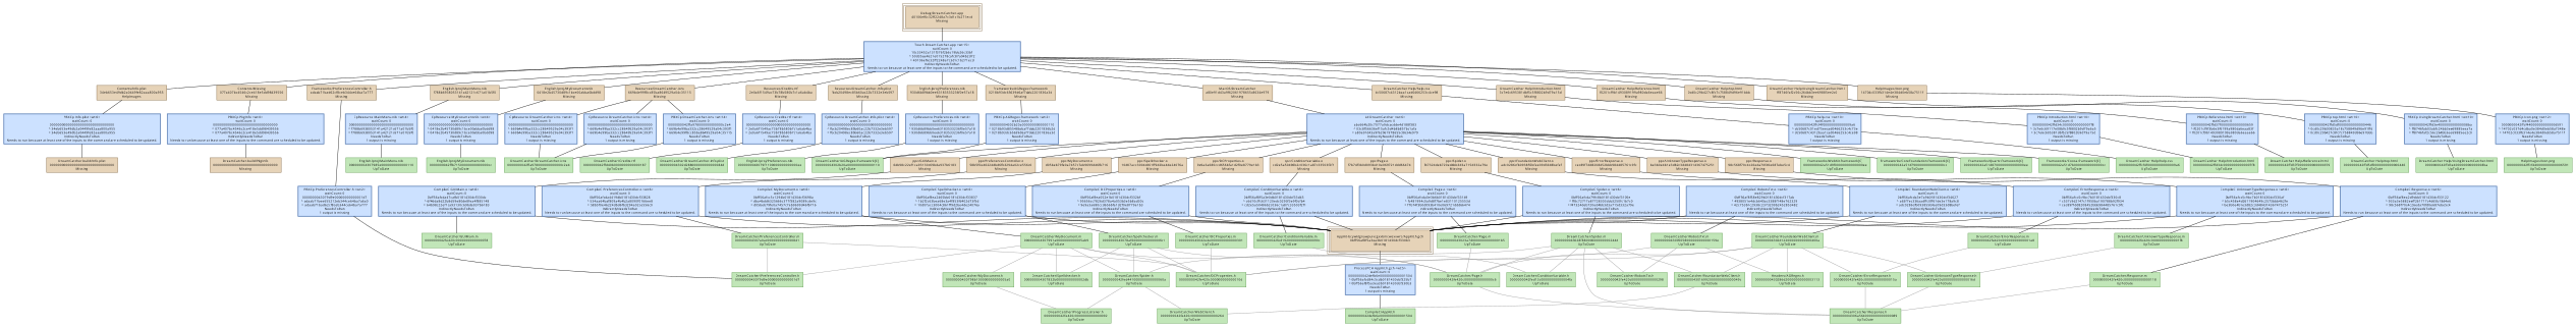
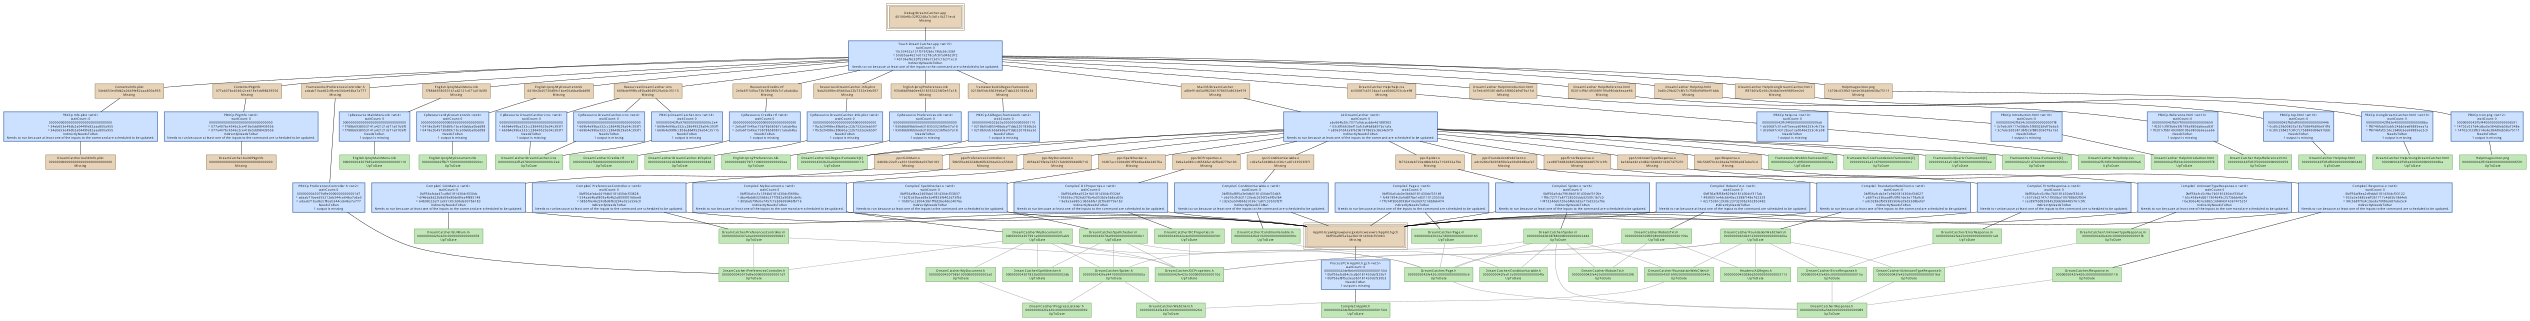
  digraph {
    concentrate=false
    fontname="Open Sans"
    node [color="0.3 0.5 0.6" fillcolor="0.3 0.2 0.9" fontname="Open Sans" fontsize=9 shape=box style=filled]
    edge [arrowhead=none arrowtail=normal color=black fontname="Open Sans" style=solid]
    n1 [color="0.1 0.5 0.5" fillcolor="0.1 0.2 0.9" label="Debug/DreamCatcher.app\n40106ef6c32ff2248a7c3d1c1b271ecd\nMissing" peripheries=3]
    n2 [color="0.6 0.5 0.7" fillcolor="0.6 0.2 1.0" label="Touch DreamCatcher.app <wt:15>\nwaitCount: 0\n10c33452a131f376f2b6c19bb26c33bf\n^ 50d35aa4621e015278cafc87a94b2d72\n= 40106ef6c32ff2248a7c3d1c1b271ecd\nIndirectlyNeedsToRun\nNeeds to run because at least one of the inputs to the command are scheduled to be updated." style="filled,bold"]
-   n3 [color="0.1 0.5 0.5" fillcolor="0.1 0.2 0.9" label="Contents/Info.plist\n34eb653e49db2a0449fe82aaa800a955\nHelpImages"]
-   n4 [color="0.1 0.5 0.5" fillcolor="0.1 0.2 0.9" label="Contents/Missing\n077a407bc4546c2ce418e5dd98439556\nMissing"]
+   n3 [color="0.1 0.5 0.5" fillcolor="0.1 0.2 0.9" label="Contents/Info.plist\n34eb653e49db2a0449fe82aaa800a955\nMissing"]
+   n4 [color="0.1 0.5 0.5" fillcolor="0.1 0.2 0.9" label="Contents/PkgInfo\n077a407bc4546c2ce418e5dd98439556\nMissing"]
    n5 [color="0.1 0.5 0.5" fillcolor="0.1 0.2 0.9" label="Frameworks/AGRegex.framework\n0218b93dc65639d6af7dab2201836a3d\nMissing"]
    n6 [color="0.1 0.5 0.5" fillcolor="0.1 0.2 0.9" label="Frameworks/PreferencesController.h\nadaab71bad62cf8ceb344ce64ba7a777\nMissing"]
    n7 [color="0.1 0.5 0.5" fillcolor="0.1 0.2 0.9" label="English.lproj/MainMenu.nib\nf788b6938053141a42121c671a01b5f0\nMissing"]
    n8 [color="0.1 0.5 0.5" fillcolor="0.1 0.2 0.9" label="English.lproj/MyDocument.nib\n0418e2b45730d89c1bce00abba0bdd98\nMissing"]
    n9 [color="0.1 0.5 0.5" fillcolor="0.1 0.2 0.9" label="Resources/DreamCatcher.icns\n669b4e99f8cc85ba8649529a04c35115\nMissing"]
    n10 [color="0.1 0.5 0.5" fillcolor="0.1 0.2 0.9" label="Resources/Credits.rtf\n2e0a6f1549ac73b78b580b7c1a6ab4ba\nMissing"]
    n11 [color="0.1 0.5 0.5" fillcolor="0.1 0.2 0.9" label="Resources/DreamCatcher-Info.plist\nfbcb20498ec85b60ac22b7332e3eb597\nMissing"]
    n12 [color="0.1 0.5 0.5" fillcolor="0.1 0.2 0.9" label="English.lproj/Preferences.nib\n930d6b89bb0ee63183533236f0e57a18\nMissing"]
    n13 [color="0.1 0.5 0.5" fillcolor="0.1 0.2 0.9" label="MacOS/DreamCatcher\na80e91d43a9f62061978655c8634e979\nMissing"]
    n14 [color="0.1 0.5 0.5" fillcolor="0.1 0.2 0.9" label="DreamCatcher Help/help.css\ndc50687c4312baa1cad0466253c4ce98\nMissing"]
    n15 [color="0.1 0.5 0.5" fillcolor="0.1 0.2 0.9" label="DreamCatcher Help/Introduction.html\n3c7e6c695381dbf5c5f8802b9d79a15d\nMissing"]
    n16 [color="0.1 0.5 0.5" fillcolor="0.1 0.2 0.9" label="DreamCatcher Help/Reference.html\nf0201cf9b1493089199a980da6eaae66\nMissing"]
    n17 [color="0.1 0.5 0.5" fillcolor="0.1 0.2 0.9" label="DreamCatcher Help/top.html\n0cd0c29b427c8fc7c758849d96e91bbb\nMissing"]
    n18 [color="0.1 0.5 0.5" fillcolor="0.1 0.2 0.9" label="DreamCatcher Help/UsingDreamCatcher.html\nff8746faf2c56c264bb3ee69885ee2c0\nMissing"]
    n19 [color="0.1 0.5 0.5" fillcolor="0.1 0.2 0.9" label="HelpImages/Icon.png\n14704c033fb314e4e384d0eb58a7511f\nMissing"]
    n20 [color="0.6 0.5 0.7" fillcolor="0.6 0.2 1.0" label="PBXCp Info.plist <wt:0>\nwaitCount: 0\n00000000000000000000000000000000\n^ 34eb653e49db2a0449fe82aaa800a955\n= 34eb653e49db2a0449fe82aaa800a955\nIndirectlyNeedsToRun\nNeeds to run because at least one of the inputs to the command are scheduled to be updated." style="filled,bold"]
    n21 [color="0.1 0.5 0.5" fillcolor="0.1 0.2 0.9" label="DreamCatcher.build/Info.plist\n00000000000000000000000000000000\nMissing"]
    n22 [color="0.6 0.5 0.7" fillcolor="0.6 0.2 1.0" label="PBXCp PkgInfo <wt:0>\nwaitCount: 0\n00000000000000000000000000000000\n^ 077a407bc4546c2ce418e5dd98439556\n= 077a407bc4546c2ce418e5dd98439556\nIndirectlyNeedsToRun\nNeeds to run because at least one of the inputs to the command are scheduled to be updated." style="filled,bold"]
    n23 [color="0.1 0.5 0.5" fillcolor="0.1 0.2 0.9" label="DreamCatcher.build/PkgInfo\n00000000000000000000000000000000\nMissing"]
    n24 [color="0.6 0.5 0.7" fillcolor="0.6 0.2 1.0" label="PBXCp AGRegex.framework <wt:2>\nwaitCount: 0\n000000004302b20a0000000000000110\n^ 0218b93d85548bdcaf7dab2201836b2d\n= 0218b93dc65639d6af7dab2201836a3d\nNeedsToRun\n1 output is missing" style="filled,bold"]
    n25 [label="DreamCatcher/AGRegex.framework[C]\n000000004302b20a0000000000000110\nUpToDate"]
    n26 [color="0.6 0.5 0.7" fillcolor="0.6 0.2 1.0" label="PBXCp PreferencesController.h <wt:2>\nwaitCount: 0\n0000000043079d9e00000000000001d7\n^ adaab71bee655212eb344ce64ba7a6a0\n= adaab71bad62cf8ceb344ce64ba7a777\nNeedsToRun\n1 output is missing" style="filled,bold"]
    n27 [label="DreamCatcher/PreferencesController.h\n0000000043079d9e00000000000001d7\nUpToDate"]
    n28 [color="0.6 0.5 0.7" fillcolor="0.6 0.2 1.0" label="CpResource MainMenu.nib <wt:4>\nwaitCount: 0\n00000000000000000000000000000000\n^ f788b6938053141a42121c671a01b5f0\n= f788b6938053141a42121c671a01b5f0\nNeedsToRun\n1 output is missing" style="filled,bold"]
    n29 [label="English.lproj/MainMenu.nib\n000000004307985e0000000000000110\nUpToDate"]
    n30 [color="0.6 0.5 0.7" fillcolor="0.6 0.2 1.0" label="CpResource MyDocument.nib <wt:4>\nwaitCount: 0\n00000000000000000000000000000000\n^ 0418e2b45730d89c1bce00abba0bdd98\n= 0418e2b45730d89c1bce00abba0bdd98\nNeedsToRun\n1 output is missing" style="filled,bold"]
    n31 [label="English.lproj/MyDocument.nib\n0000000042ffb71500000000000000cc\nUpToDate"]
    n32 [color="0.6 0.5 0.7" fillcolor="0.6 0.2 1.0" label="CpResource DreamCatcher.icns <wt:4>\nwaitCount: 0\n00000000000000000000000000000000\n^ 669b4e99ba332cc28649529a04c393f1\n= 669b4e99ba332cc28649529a04c393f1\nNeedsToRun\n1 output is missing" style="filled,bold"]
    n33 [color="0.6 0.5 0.7" fillcolor="0.6 0.2 1.0" label="CpResource DreamCatcher.icns <wt:4>\nwaitCount: 0\n00000000000000000000000000000000\n^ 669b4e99ba332cc28649529a04c393f1\n= 669b4e99ba332cc28649529a04c393f1\nNeedsToRun\n1 output is missing" style="filled,bold"]
    n34 [color="0.6 0.5 0.7" fillcolor="0.6 0.2 1.0" label="PBXCp DreamCatcher.icns <wt:14>\nwaitCount: 0\n0000000042ffa978000000000000c2e4\n^ 669b4e99ba332cc28649529a04c393f1\n= 669b4e99f8cc85ba8649529a04c35115\nNeedsToRun\n1 output is missing" style="filled,bold"]
    n35 [label="DreamCatcher/DreamCatcher.icns\n0000000042ffa978000000000000c2e4\nUpToDate"]
    n36 [color="0.6 0.5 0.7" fillcolor="0.6 0.2 1.0" label="CpResource Credits.rtf <wt:4>\nwaitCount: 0\n00000000000000000000000000000000\n^ 2e0a6f1549ac73b78b580b7c1a6ab4ba\n= 2e0a6f1549ac73b78b580b7c1a6ab4ba\nNeedsToRun\n1 output is missing" style="filled,bold"]
    n37 [label="DreamCatcher/Credits.rtf\n0000000042ffd40b0000000000000187\nUpToDate"]
    n38 [color="0.6 0.5 0.7" fillcolor="0.6 0.2 1.0" label="CpResource DreamCatcher-Info.plist <wt:4>\nwaitCount: 0\n00000000000000000000000000000000\n^ fbcb20498ec85b60ac22b7332e3eb597\n= fbcb20498ec85b60ac22b7332e3eb597\nNeedsToRun\n1 output is missing" style="filled,bold"]
    n39 [label="DreamCatcher/DreamCatcher-Info.plist\n000000004302d288000000000000084d\nUpToDate"]
    n40 [color="0.6 0.5 0.7" fillcolor="0.6 0.2 1.0" label="CpResource Preferences.nib <wt:4>\nwaitCount: 0\n00000000000000000000000000000000\n^ 930d6b89bb0ee63183533236f0e57a18\n= 930d6b89bb0ee63183533236f0e57a18\nNeedsToRun\n1 output is missing" style="filled,bold"]
    n41 [label="English.lproj/Preferences.nib\n0000000043079f1100000000000000ee\nUpToDate"]
    n42 [color="0.1 0.5 0.5" fillcolor="0.1 0.2 0.9" label="ppc/MyDocument.o\nd05beb79fe0a7457c7eb9699d46fb716\nMissing"]
    n43 [color="0.6 0.5 0.7" fillcolor="0.6 0.2 1.0" label="CompileC MyDocument.o <wt:6>\nwaitCount: 0\n0bff56afcc5c1294b0181430dcf3698a\n^ dba4bdd6325666c377f382a9089cde9c\n= d05beb79fe0a7457c7eb9699d46fb716\nIndirectlyNeedsToRun\nNeeds to run because at least one of the inputs to the command are scheduled to be updated." style="filled,bold"]
    n44 [color="0.1 0.5 0.5" fillcolor="0.1 0.2 0.9" label="AppKit-bcywktgnawpuivcgxxbmcwexxwrc/AppKit.h.gch\n0bff56af8f5a3ea3b0181430dcf330b3\nMissing" peripheries=3]
    n45 [label="DreamCatcher/MyDocument.m\n000000004307991a0000000000005ab9\nUpToDate"]
    n46 [label="CompileC/AppKit.h\n0000000042defb6e0000000000001504\nUpToDate"]
    n47 [color="0.6 0.5 0.7" fillcolor="0.6 0.2 1.0" label="ProcessPCH AppKit.h.gch <wt:5>\nwaitCount: 0\n0000000042defb6e0000000000001504\n^ 0bff56afcd84c5cdb0181430dcf325b7\n= 0bff56af8f5a3ea3b0181430dcf330b3\nNeedsToRun\n1 output is missing" style="filled,bold"]
    n48 [label="DreamCatcher/MyDocument.h\n00000000430798b100000000000005a0\nUpToDate"]
    n49 [label="DreamCatcher/Spider.h\n0000000042fed441000000000000060a\nUpToDate"]
    n50 [label="DreamCatcher/Spellchecker.h\n000000004307832b00000000000002db\nUpToDate"]
    n51 [label="DreamCatcher/Page.h\n0000000042fe420c00000000000000c6\nUpToDate"]
    n52 [label="DreamCatcher/DCProperties.h\n0000000042fe420c000000000000010d\nUpToDate"]
    n53 [label="DreamCatcher/ProgressListener.h\n0000000042fe420c0000000000000092\nUpToDate"]
    n54 [label="DreamCatcher/WebClient.h\n0000000042fe420c0000000000000264\nUpToDate"]
    n55 [label="DreamCatcher/Response.h\n000000004306a5640000000000000089\nUpToDate"]
    n56 [color="0.1 0.5 0.5" fillcolor="0.1 0.2 0.9" label="ppc/GUIMain.o\n64b98c22ef1ca93130c69bda937b6183\nMissing"]
    n57 [color="0.6 0.5 0.7" fillcolor="0.6 0.2 1.0" label="CompileC GUIMain.o <wt:6>\nwaitCount: 0\n0bff56afcda47cafb0181430dcf330cb\n^ 6f46da8d22b8d59e80de8fea4f885148\n= 64b98c22ef1ca93130c69bda937b6183\nIndirectlyNeedsToRun\nNeeds to run because at least one of the inputs to the command are scheduled to be updated." style="filled,bold"]
    n58 [label="DreamCatcher/GUIMain.m\n0000000042fe420c0000000000000078\nUpToDate"]
-   n59 [color="0.1 0.5 0.5" fillcolor="0.1 0.2 0.9" label="ppc/Page.o\nf7b74f3b0d093b410e069721ddd66474\nMissing"]
    n60 [color="0.6 0.5 0.7" fillcolor="0.6 0.2 1.0" label="CompileC Page.o <wt:6>\nwaitCount: 0\n0bff56afcda0e3b6b0181430dcf33149\n^ fc481994c0a9d8f7be1e83110125553d\n= f7b74f3b0d093b410e069721ddd66474\nIndirectlyNeedsToRun\nNeeds to run because at least one of the inputs to the command are scheduled to be updated." style="filled,bold"]
    n61 [label="DreamCatcher/Page.m\n0000000043023a7d00000000000001b5\nUpToDate"]
    n62 [color="0.1 0.5 0.5" fillcolor="0.1 0.2 0.9" label="ppc/Spider.o\nf47324deb720ed4bb3d3a715d332a79e\nMissing"]
    n63 [color="0.6 0.5 0.7" fillcolor="0.6 0.2 1.0" label="CompileC Spider.o <wt:6>\nwaitCount: 0\n0bff56afcda79fc8b0181430dcf3105e\n^ ff8c72717a87728303cbb3250fc1b7c0\n= f47324deb720ed4bb3d3a715d332a79e\nIndirectlyNeedsToRun\nNeeds to run because at least one of the inputs to the command are scheduled to be updated." style="filled,bold"]
    n64 [label="DreamCatcher/Spider.m\n0000000043028f88000000000000244d\nUpToDate"]
    n65 [label="DreamCatcher/ConditionVariable.h\n0000000042fed13c00000000000004fa\nUpToDate"]
    n66 [label="DreamCatcher/FoundationWebClient.h\n0000000043016992000000000000049c\nUpToDate"]
    n67 [label="DreamCatcher/RobotsTxt.h\n0000000042fe420c0000000000000298\nUpToDate"]
    n68 [color="0.1 0.5 0.5" fillcolor="0.1 0.2 0.9" label="ppc/ConditionVariable.o\ncd2e5a50496b2c036c1a87c33503f2f1\nMissing"]
    n69 [color="0.6 0.5 0.7" fillcolor="0.6 0.2 1.0" label="CompileC ConditionVariable.o <wt:6>\nwaitCount: 0\n0bff56af8f5a3e0db0181430dcf33d45\n^ c6d10cffc631120edc0293f3e9f0cfb4\n= cd2e5a50496b2c036c1a87c33503f2f1\nIndirectlyNeedsToRun\nNeeds to run because at least one of the inputs to the command are scheduled to be updated." style="filled,bold"]
    n70 [label="DreamCatcher/ConditionVariable.m\n0000000042fed192000000000000090c\nUpToDate"]
    n71 [color="0.1 0.5 0.5" fillcolor="0.1 0.2 0.9" label="ppc/Response.o\n98c568f70c4c26eda70fd0e687ebe5c4\nMissing"]
    n72 [color="0.6 0.5 0.7" fillcolor="0.6 0.2 1.0" label="CompileC Response.o <wt:6>\nwaitCount: 0\n0bff56af8ea2d9cbb0181430dcf33122\n^ 933a3e5882eeff261717c4d65b18d4e6\n= 98c568f70c4c26eda70fd0e687ebe5c4\nIndirectlyNeedsToRun\nNeeds to run because at least one of the inputs to the command are scheduled to be updated." style="filled,bold"]
    n73 [label="DreamCatcher/Response.m\n0000000042fe420c0000000000000118\nUpToDate"]
    n74 [color="0.1 0.5 0.5" fillcolor="0.1 0.2 0.9" label="ppc/ErrorResponse.o\ncec89f7dd8208452bbb984485761c9fc\nMissing"]
    n75 [color="0.6 0.5 0.7" fillcolor="0.6 0.2 1.0" label="CompileC ErrorResponse.o <wt:6>\nwaitCount: 0\n0bff56afcc5c9bc7b0181430dcf330c8\n^ c537c9d2147c1f950ba190788b92f934\n= cec89f7dd8208452bbb984485761c9fc\nIndirectlyNeedsToRun\nNeeds to run because at least one of the inputs to the command are scheduled to be updated." style="filled,bold"]
    n76 [label="DreamCatcher/ErrorResponse.m\n0000000042fe420c00000000000001a8\nUpToDate"]
    n77 [label="DreamCatcher/ErrorResponse.h\n0000000042fe420c000000000000015a\nUpToDate"]
    n78 [color="0.1 0.5 0.5" fillcolor="0.1 0.2 0.9" label="ppc/FoundationWebClient.o\nadc0286cfb093855bfee09d33d8befef\nMissing"]
    n79 [color="0.6 0.5 0.7" fillcolor="0.6 0.2 1.0" label="CompileC FoundationWebClient.o <wt:6>\nwaitCount: 0\n0bff56afcda3e7a9b0181430dcf34627\n^ a63f7ec336aadffc0ff61de3e178a9c8\n= adc0286cfb093855bfee09d33d8befef\nIndirectlyNeedsToRun\nNeeds to run because at least one of the inputs to the command are scheduled to be updated." style="filled,bold"]
    n80 [label="DreamCatcher/FoundationWebClient.m\n000000004302d122000000000000400a\nUpToDate"]
    n81 [label="Headers/AGRegex.h\n00000000430286d20000000000003113\nUpToDate"]
    n82 [label="DreamCatcher/UnknownTypeResponse.h\n0000000042fe420c000000000000016d\nUpToDate"]
    n83 [color="0.1 0.5 0.5" fillcolor="0.1 0.2 0.9" label="ppc/UnknownTypeResponse.o\nbe3b0e4b1e3d82c3d484314367475251\nMissing"]
    n84 [color="0.6 0.5 0.7" fillcolor="0.6 0.2 1.0" label="CompileC UnknownTypeResponse.o <wt:6>\nwaitCount: 0\n0bff56afcc5c9bc7b0181430dcf330af\n^ b5c458e4d2611904649c2573bbb462fe\n= be3b0e4b1e3d82c3d484314367475251\nIndirectlyNeedsToRun\nNeeds to run because at least one of the inputs to the command are scheduled to be updated." style="filled,bold"]
    n85 [label="DreamCatcher/UnknownTypeResponse.m\n0000000042fe420c00000000000001f8\nUpToDate"]
    n86 [color="0.6 0.5 0.7" fillcolor="0.6 0.2 1.0" label="CompileC RobotsTxt.o <wt:6>\nwaitCount: 0\n0bff56af8f58e829b0181430dcf317ab\n^ 4938051e4dcb640ac3388f148e762329\n= 42c753b1c2938c2373209b2452853482\nIndirectlyNeedsToRun\nNeeds to run because at least one of the inputs to the command are scheduled to be updated." style="filled,bold"]
    n87 [label="DreamCatcher/RobotsTxt.m\n0000000043005058000000000000159e\nUpToDate"]
    n88 [color="0.1 0.5 0.5" fillcolor="0.1 0.2 0.9" label="ppc/DCProperties.o\n9e9a3a680ccd656bfa1d2f0e8779e1b3\nMissing"]
    n89 [color="0.6 0.5 0.7" fillcolor="0.6 0.2 1.0" label="CompileC DCProperties.o <wt:6>\nwaitCount: 0\n0bff56af8ea052e1b0181430dcf332bf\n^ 95656cc7826d378a4a053b3e5b8ad30c\n= 9e9a3a680ccd656bfa1d2f0e8779e1b3\nIndirectlyNeedsToRun\nNeeds to run because at least one of the inputs to the command are scheduled to be updated." style="filled,bold"]
    n90 [label="DreamCatcher/DCProperties.m\n0000000043042e4e0000000000000301\nUpToDate"]
    n91 [color="0.1 0.5 0.5" fillcolor="0.1 0.2 0.9" label="ppc/Spellchecker.o\n10d07acc3004c861ff9d2be4de24076a\nMissing"]
    n92 [color="0.6 0.5 0.7" fillcolor="0.6 0.2 1.0" label="CompileC Spellchecker.o <wt:6>\nwaitCount: 0\n0bff56af8ea2465bb0181430dcf33837\n^ 1b2f2c63bea68e3a4f853fd402d73f5d\n= 10d07acc3004c861ff9d2be4de24076a\nIndirectlyNeedsToRun\nNeeds to run because at least one of the inputs to the command are scheduled to be updated." style="filled,bold"]
    n93 [label="DreamCatcher/Spellchecker.m\n0000000043078af60000000000000fe1\nUpToDate"]
    n94 [color="0.1 0.5 0.5" fillcolor="0.1 0.2 0.9" label="ppc/PreferencesController.o\n58b5f0e46224dbd6fb3294a02ce556c0\nMissing"]
    n95 [color="0.6 0.5 0.7" fillcolor="0.6 0.2 1.0" label="CompileC PreferencesController.o <wt:6>\nwaitCount: 0\n0bff56afcda4419db0181430dcf33828\n^ 534aa64baf809a4b4b2a8090f0166ee8\n= 58b5f0e46224dbd6fb3294a02ce556c0\nIndirectlyNeedsToRun\nNeeds to run because at least one of the inputs to the command are scheduled to be updated." style="filled,bold"]
    n96 [label="DreamCatcher/PreferencesController.m\n000000004307a0ac0000000000000841\nUpToDate"]
    n97 [color="0.6 0.5 0.7" fillcolor="0.6 0.2 1.0" label="Ld DreamCatcher <wt:6>\nwaitCount: 0\nabc664b20c7077a9dcacdde4d188f383\n^ 03c8f56636ef15afc5d4b8b857bc1afa\n= a80e91d43a9f62061978655c8634e979\nIndirectlyNeedsToRun\nNeeds to run because at least one of the inputs to the command are scheduled to be updated." style="filled,bold"]
    n98 [label="Frameworks/WebKit.framework[C]\n0000000042a51d9f00000000000000ee\nUpToDate"]
    n99 [label="Frameworks/CoreFoundation.framework[C]\n0000000042a51d7900000000000000cc\nUpToDate"]
    n100 [label="Frameworks/Quartz.framework[C]\n0000000042a51d8700000000000000ee\nUpToDate"]
    n101 [label="Frameworks/Cocoa.framework[C]\n0000000042a51d7b00000000000000cc\nUpToDate"]
    n102 [color="0.6 0.5 0.7" fillcolor="0.6 0.2 1.0" label="PBXCp help.css <wt:10>\nwaitCount: 0\n0000000042ffcf4f00000000000009a6\n^ dc50687c01ed75eecad0466253c4c73e\n= dc50687c4312baa1cad0466253c4ce98\nNeedsToRun\n1 output is missing" style="filled,bold"]
    n103 [label="DreamCatcher Help/help.css\n0000000042ffcf4f00000000000009a6\nUpToDate"]
    n104 [color="0.6 0.5 0.7" fillcolor="0.6 0.2 1.0" label="PBXCp Introduction.html <wt:10>\nwaitCount: 0\n0000000042ffd34c00000000000007f8\n^ 3c7e6c69117e08b9c5f8802b9d79a6a5\n= 3c7e6c695381dbf5c5f8802b9d79a15d\nNeedsToRun\n1 output is missing" style="filled,bold"]
    n105 [label="DreamCatcher Help/Introduction.html\n0000000042ffd34c00000000000007f8\nUpToDate"]
    n106 [color="0.6 0.5 0.7" fillcolor="0.6 0.2 1.0" label="PBXCp Reference.html <wt:10>\nwaitCount: 0\n0000000042ffd37f0000000000000659\n^ f0201cf9f3b6e3f6199a980da6eaa83f\n= f0201cf9b1493089199a980da6eaae66\nNeedsToRun\n1 output is missing" style="filled,bold"]
    n107 [label="DreamCatcher Help/Reference.html\n0000000042ffd37f0000000000000659\nUpToDate"]
    n108 [color="0.6 0.5 0.7" fillcolor="0.6 0.2 1.0" label="PBXCp top.html <wt:10>\nwaitCount: 0\n0000000042ffd5df0000000000000446\n^ 0cd0c29b00835a18c758849d96e91ffd\n= 0cd0c29b427c8fc7c758849d96e91bbb\nNeedsToRun\n1 output is missing" style="filled,bold"]
    n109 [label="DreamCatcher Help/top.html\n0000000042ffd5df0000000000000446\nUpToDate"]
    n110 [color="0.6 0.5 0.7" fillcolor="0.6 0.2 1.0" label="PBXCp UsingDreamCatcher.html <wt:10>\nwaitCount: 0\n0000000042ffd3e400000000000008ba\n^ ff8746fab03abfc24bb3ee69885eea7a\n= ff8746faf2c56c264bb3ee69885ee2c0\nNeedsToRun\n1 output is missing" style="filled,bold"]
    n111 [label="DreamCatcher Help/UsingDreamCatcher.html\n0000000042ffd3e400000000000008ba\nUpToDate"]
    n112 [color="0.6 0.5 0.7" fillcolor="0.6 0.2 1.0" label="PBXCp Icon.png <wt:12>\nwaitCount: 0\n0000000042ffcf440000000000006591\n^ 14702c037d4cdba0e384d0eb58a7348e\n= 14702c033fb314e4e384d0eb58a7511f\nNeedsToRun\n1 output is missing" style="filled,bold"]
    n113 [label="HelpImages/Icon.png\n0000000042ffcf440000000000006591\nUpToDate"]
    n1 -> n2
    n2 -> n3
    n2 -> n4
    n2 -> n5
    n2 -> n6
    n2 -> n7
    n2 -> n8
    n2 -> n9
    n2 -> n10
    n2 -> n11
    n2 -> n12
    n2 -> n13
    n2 -> n14
    n2 -> n15
    n2 -> n16
    n2 -> n17
    n2 -> n18
    n2 -> n19
    n3 -> n20
    n4 -> n22
    n5 -> n24
    n6 -> n26
    n7 -> n28
    n8 -> n30
    n9 -> n32
    n9 -> n33
    n9 -> n34
    n10 -> n36
    n11 -> n38
    n12 -> n40
    n13 -> n97
    n14 -> n102
    n15 -> n104
    n16 -> n106
    n17 -> n108
    n18 -> n110
    n19 -> n112
    n20 -> n21
    n22 -> n23
    n24 -> n25
    n26 -> n27
    n28 -> n29
    n30 -> n31
    n32 -> n35
    n33 -> n35
    n34 -> n35
    n36 -> n37
    n38 -> n39
    n40 -> n41
    n42 -> n43
    n43 -> n44
    n43 -> n45
    n44 -> n47
    n45 -> n27 [color=gray60]
    n45 -> n48 [color=gray60]
    n45 -> n49 [color=gray60]
    n45 -> n50 [color=gray60]
    n45 -> n51 [color=gray60]
    n45 -> n52 [color=gray60]
    n47 -> n46
    n48 -> n53 [color=gray60]
    n49 -> n53 [color=gray60]
    n49 -> n54 [color=gray60]
    n51 -> n55 [color=gray60]
    n56 -> n57
    n57 -> n44
    n57 -> n58
-   n59 -> n60
    n60 -> n44
    n60 -> n61
    n61 -> n51 [color=gray60]
    n62 -> n63
    n63 -> n44
    n63 -> n64
    n64 -> n49 [color=gray60]
    n64 -> n51 [color=gray60]
    n64 -> n55 [color=gray60]
    n64 -> n65 [color=gray60]
    n64 -> n66 [color=gray60]
    n64 -> n67 [color=gray60]
    n66 -> n54 [color=gray60]
    n68 -> n69
    n69 -> n44
    n69 -> n70
    n70 -> n65 [color=gray60]
    n71 -> n72
    n72 -> n44
    n72 -> n73
    n73 -> n55 [color=gray60]
    n74 -> n75
    n75 -> n44
    n75 -> n76
    n76 -> n77 [color=gray60]
    n77 -> n55 [color=gray60]
    n78 -> n79
    n79 -> n44
    n79 -> n80
    n80 -> n51 [color=gray60]
    n80 -> n52 [color=gray60]
    n80 -> n66 [color=gray60]
    n80 -> n77 [color=gray60]
    n80 -> n81 [color=gray60]
    n80 -> n82 [color=gray60]
    n82 -> n55 [color=gray60]
    n83 -> n84
    n84 -> n44
    n84 -> n85
    n85 -> n82 [color=gray60]
    n86 -> n44
    n86 -> n87
    n87 -> n52 [color=gray60]
    n87 -> n67 [color=gray60]
    n87 -> n81 [color=gray60]
    n88 -> n89
    n89 -> n44
    n89 -> n90
    n90 -> n52 [color=gray60]
    n91 -> n92
    n92 -> n44
    n92 -> n93
    n93 -> n49 [color=gray60]
    n93 -> n50 [color=gray60]
    n93 -> n51 [color=gray60]
    n93 -> n52 [color=gray60]
    n94 -> n95
    n95 -> n44
    n95 -> n96
    n96 -> n27 [color=gray60]
    n96 -> n52 [color=gray60]
    n97 -> n25
    n97 -> n42
    n97 -> n56
-   n97 -> n59
    n97 -> n62
    n97 -> n68
    n97 -> n71
    n97 -> n74
    n97 -> n78
    n97 -> n83
    n97 -> n88
    n97 -> n91
    n97 -> n94
    n97 -> n98
    n97 -> n99
    n97 -> n100
    n97 -> n101
    n102 -> n103
    n104 -> n105
    n106 -> n107
    n108 -> n109
    n110 -> n111
    n112 -> n113
  }
